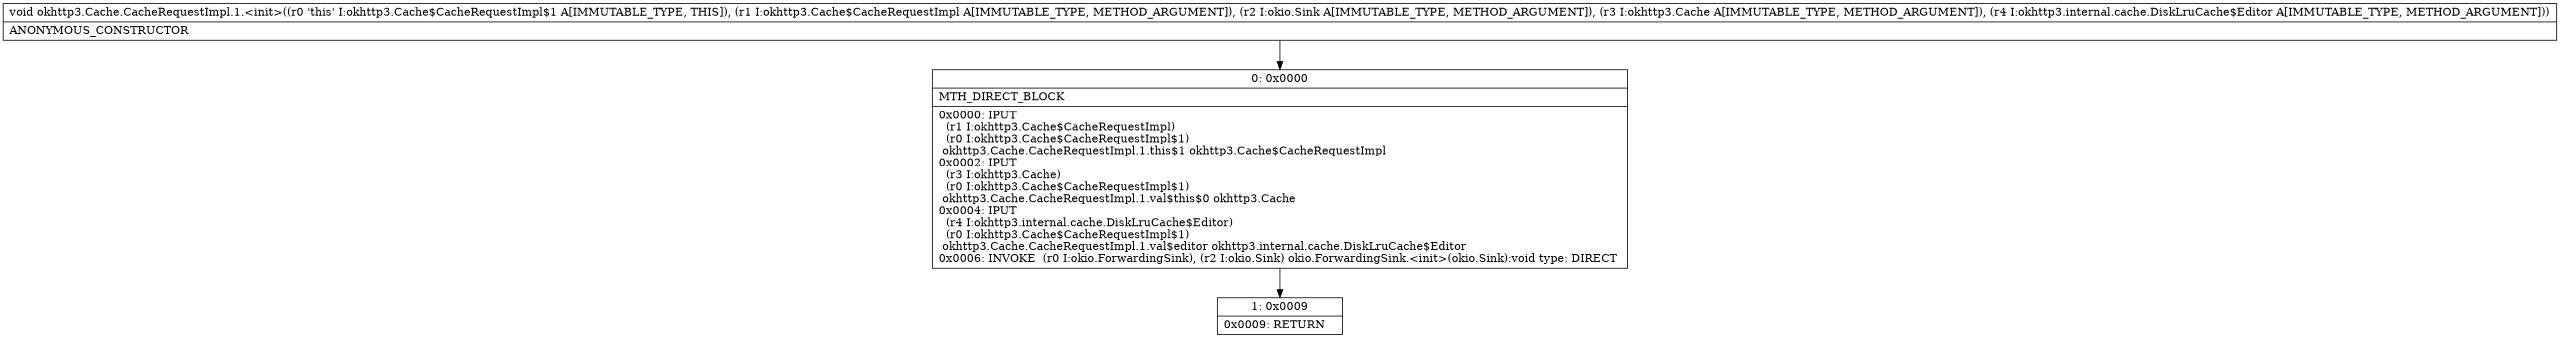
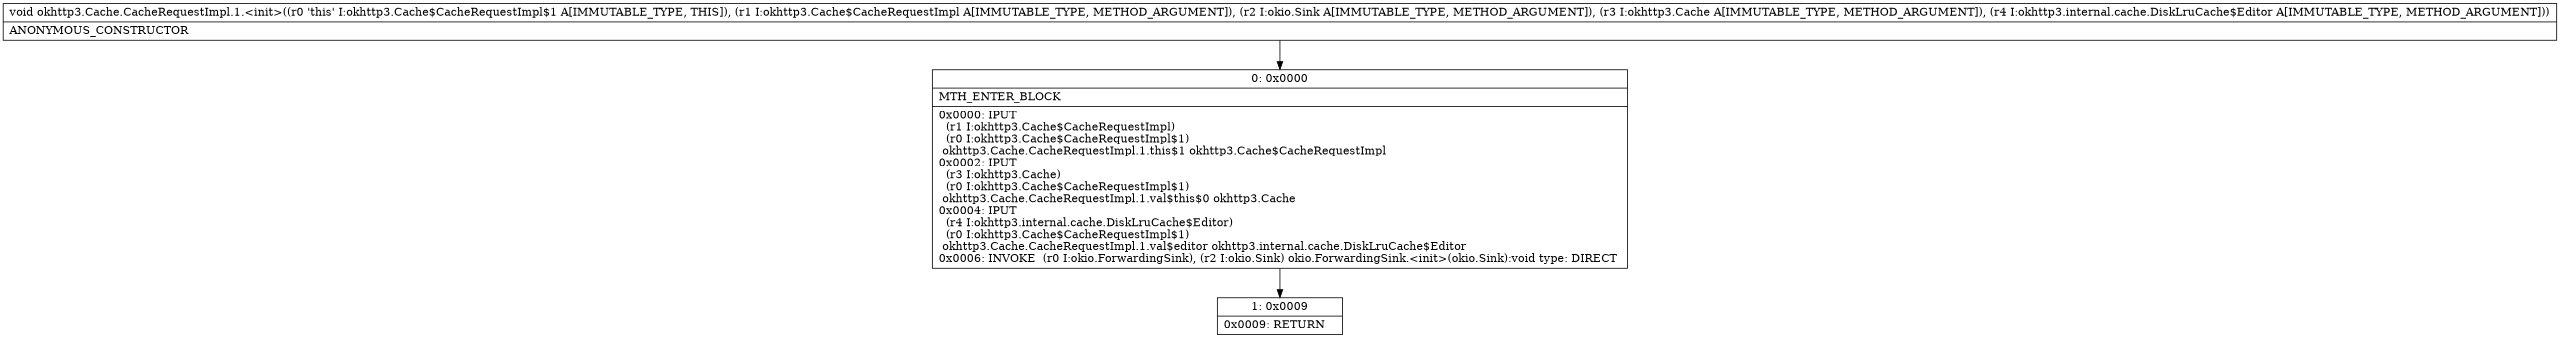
  digraph {
    node [shape=record]
-   n1 [label="{0\:\ 0x0000|MTH_DIRECT_BLOCK\l|0x0000: IPUT  \l  (r1 I:okhttp3.Cache$CacheRequestImpl)\l  (r0 I:okhttp3.Cache$CacheRequestImpl$1)\l okhttp3.Cache.CacheRequestImpl.1.this$1 okhttp3.Cache$CacheRequestImpl \l0x0002: IPUT  \l  (r3 I:okhttp3.Cache)\l  (r0 I:okhttp3.Cache$CacheRequestImpl$1)\l okhttp3.Cache.CacheRequestImpl.1.val$this$0 okhttp3.Cache \l0x0004: IPUT  \l  (r4 I:okhttp3.internal.cache.DiskLruCache$Editor)\l  (r0 I:okhttp3.Cache$CacheRequestImpl$1)\l okhttp3.Cache.CacheRequestImpl.1.val$editor okhttp3.internal.cache.DiskLruCache$Editor \l0x0006: INVOKE  (r0 I:okio.ForwardingSink), (r2 I:okio.Sink) okio.ForwardingSink.\<init\>(okio.Sink):void type: DIRECT \l}"]
+   n1 [label="{0\:\ 0x0000|MTH_ENTER_BLOCK\l|0x0000: IPUT  \l  (r1 I:okhttp3.Cache$CacheRequestImpl)\l  (r0 I:okhttp3.Cache$CacheRequestImpl$1)\l okhttp3.Cache.CacheRequestImpl.1.this$1 okhttp3.Cache$CacheRequestImpl \l0x0002: IPUT  \l  (r3 I:okhttp3.Cache)\l  (r0 I:okhttp3.Cache$CacheRequestImpl$1)\l okhttp3.Cache.CacheRequestImpl.1.val$this$0 okhttp3.Cache \l0x0004: IPUT  \l  (r4 I:okhttp3.internal.cache.DiskLruCache$Editor)\l  (r0 I:okhttp3.Cache$CacheRequestImpl$1)\l okhttp3.Cache.CacheRequestImpl.1.val$editor okhttp3.internal.cache.DiskLruCache$Editor \l0x0006: INVOKE  (r0 I:okio.ForwardingSink), (r2 I:okio.Sink) okio.ForwardingSink.\<init\>(okio.Sink):void type: DIRECT \l}"]
    n2 [label="{1\:\ 0x0009|0x0009: RETURN   \l}"]
    n3 [label="{void okhttp3.Cache.CacheRequestImpl.1.\<init\>((r0 'this' I:okhttp3.Cache$CacheRequestImpl$1 A[IMMUTABLE_TYPE, THIS]), (r1 I:okhttp3.Cache$CacheRequestImpl A[IMMUTABLE_TYPE, METHOD_ARGUMENT]), (r2 I:okio.Sink A[IMMUTABLE_TYPE, METHOD_ARGUMENT]), (r3 I:okhttp3.Cache A[IMMUTABLE_TYPE, METHOD_ARGUMENT]), (r4 I:okhttp3.internal.cache.DiskLruCache$Editor A[IMMUTABLE_TYPE, METHOD_ARGUMENT]))  | ANONYMOUS_CONSTRUCTOR\l}"]
    n1 -> n2
    n3 -> n1
  }
